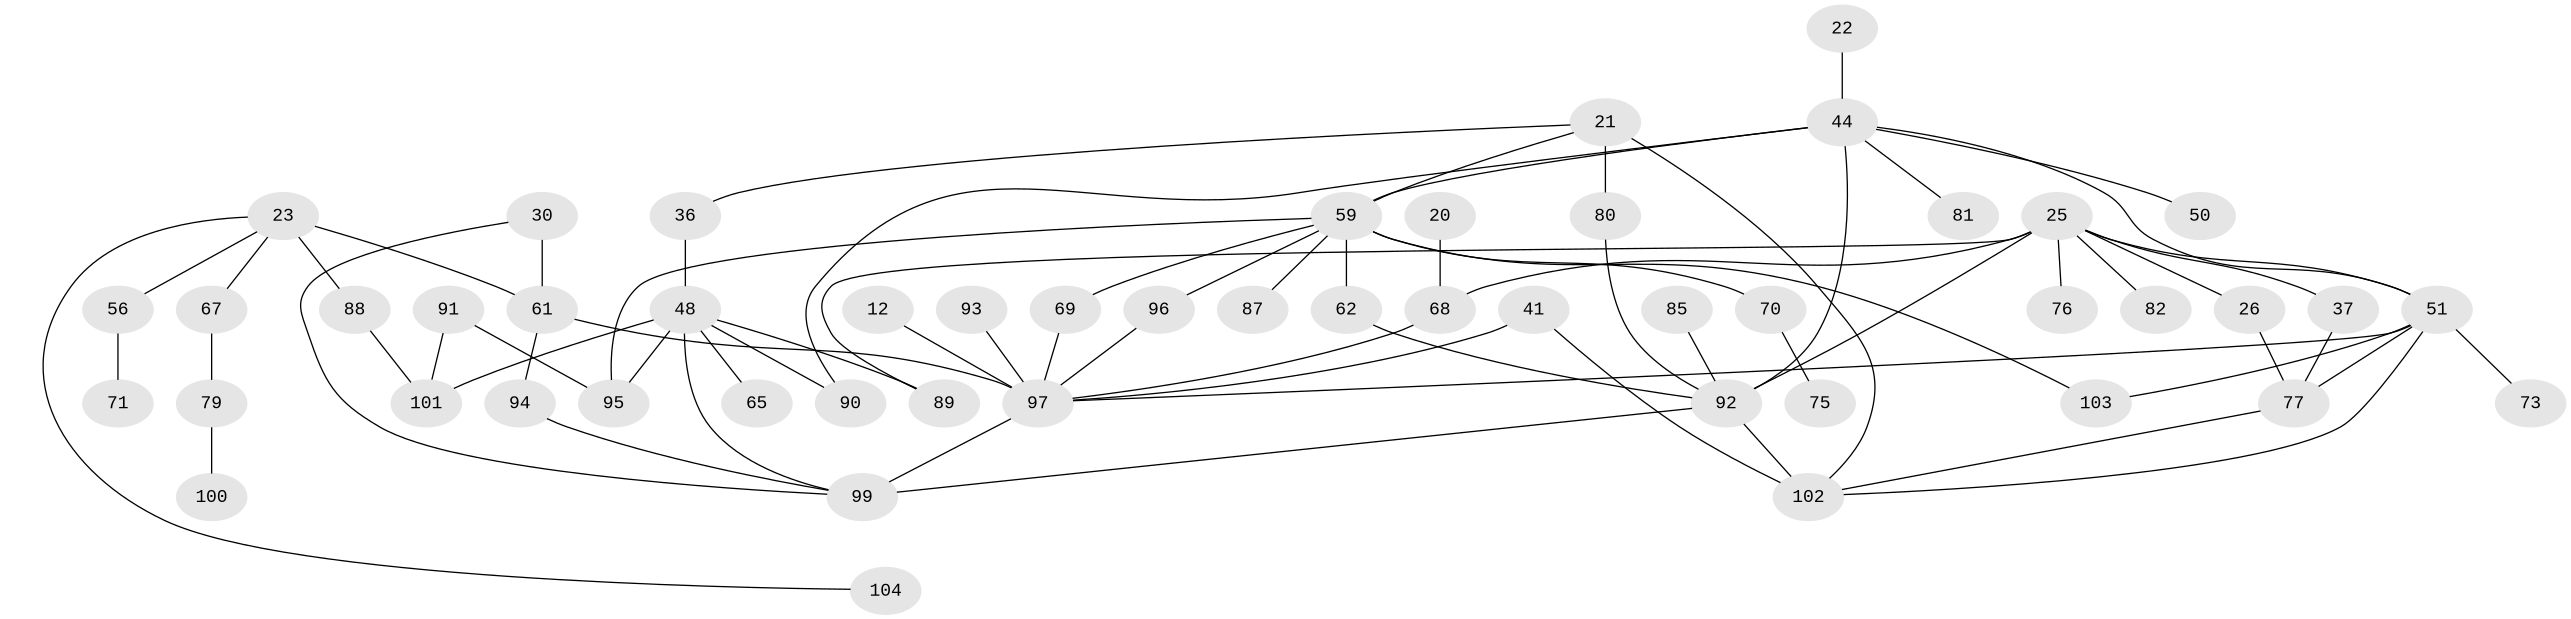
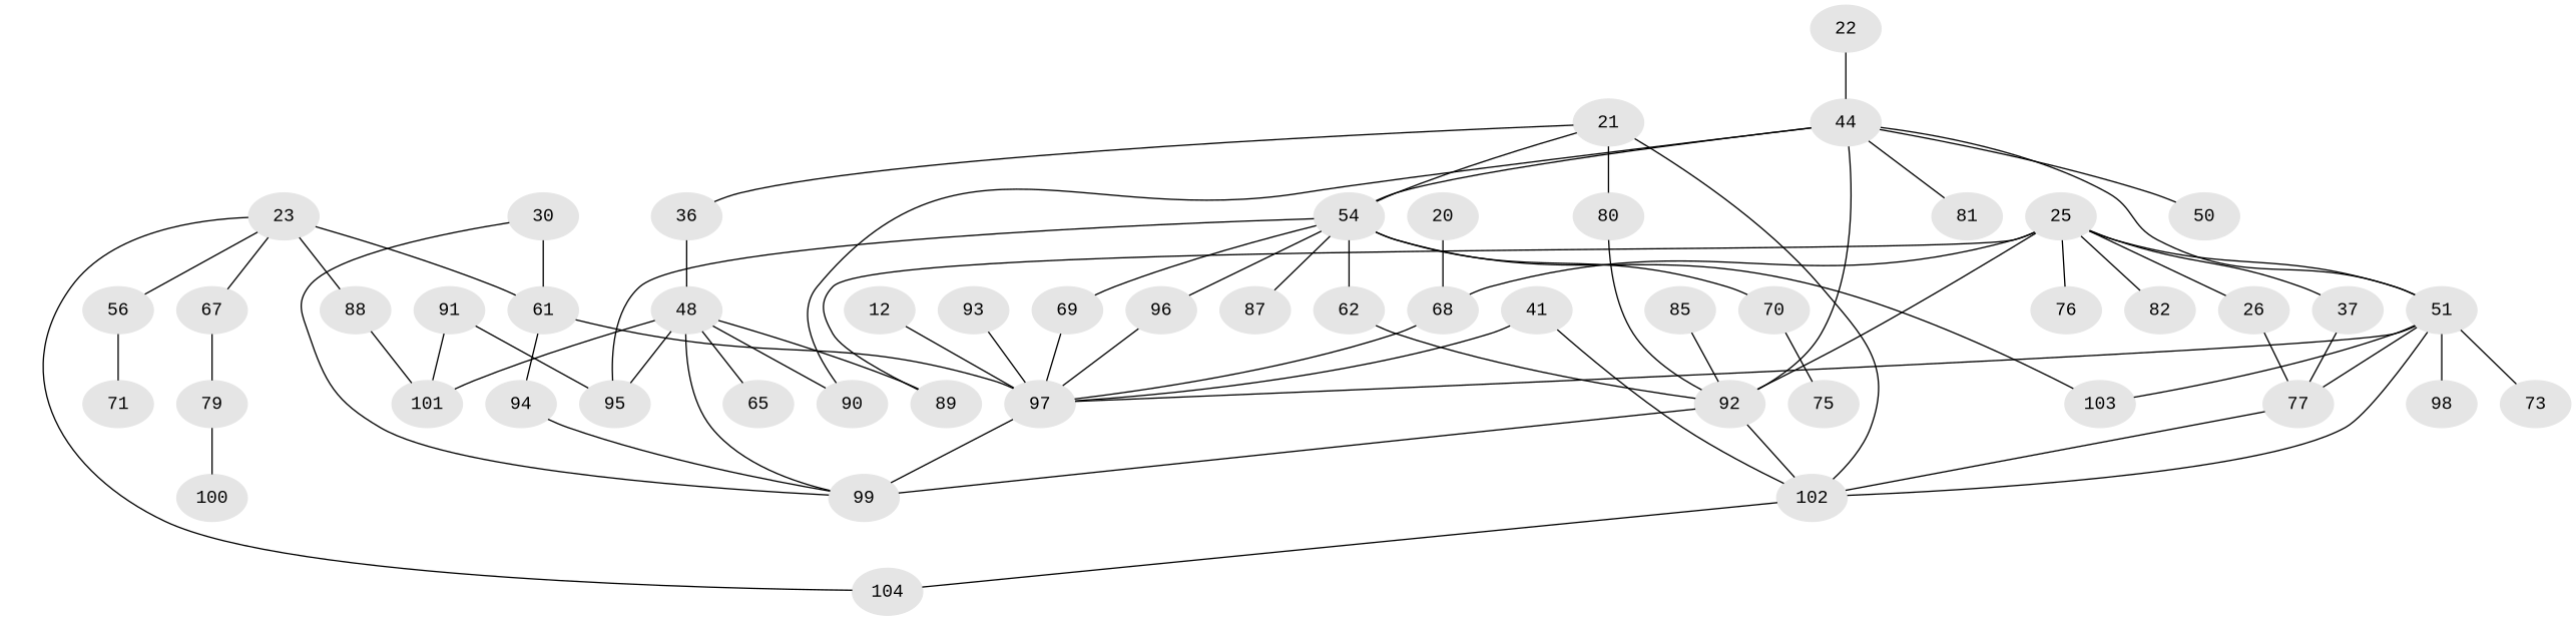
  graph {
    fontname="Liberation Mono"
    node [color=gray90 fontname="Liberation Mono" style=filled]
    edge [fontname="Liberation Mono"]
    97 [super="+19+17+83"]
    99 [super="+64+78"]
    12
    68 [super="+66"]
    20
    21
    36
-   59 [super="+54"]
+   59 [super="+54" label=54]
    80 [super="+63"]
    102 [super="+11+74"]
    48 [super="+33"]
    95 [super="+45"]
    103
    62 [super="+49"]
    70
    87
    96
    69
    92 [super="+34+72"]
    104
    44 [super="+14+16"]
    51 [super="+31+29"]
    50 [super="+32"]
    81
    90
    22
    23
    56
    61 [super="+9+57"]
    67
    88
    71
    94 [super="+86"]
    79
    101 [super="+58"]
    25 [super="+10"]
    26
    37
    76 [super="+13"]
    82
    89 [super="+18"]
    77 [super="+55"]
    73
+   98
    30
    65
    41 [super="+35"]
    75
    100
    85
    91 [super="+84"]
    93
    97 -- 99
    12 -- 97
    68 -- 97 [weight=2]
    20 -- 68
    21 -- 36
    21 -- 59
    21 -- 80
    21 -- 102 [weight=2]
    36 -- 48
    59 -- 95
    59 -- 103
    59 -- 62
    59 -- 70
    59 -- 87
    59 -- 96
    59 -- 69
    80 -- 92
+   102 -- 104
    48 -- 99
    48 -- 95
    48 -- 90
    48 -- 101 [weight=2]
    48 -- 89
    48 -- 65
    62 -- 92
    70 -- 75
    96 -- 97
    69 -- 97
    92 -- 99 [weight=2]
    92 -- 102 [weight=2]
    44 -- 59
    44 -- 92 [weight=2]
    44 -- 51
    44 -- 50
    44 -- 81
    44 -- 90
    51 -- 97
    51 -- 102
    51 -- 103
    51 -- 77 [weight=2]
    51 -- 73
+   51 -- 98
    22 -- 44
    23 -- 104
    23 -- 56
    23 -- 61 [weight=2]
    23 -- 67
    23 -- 88
    56 -- 71
    61 -- 97 [weight=4]
    61 -- 94
    67 -- 79
    88 -- 101
    94 -- 99
    79 -- 100
    25 -- 68 [weight=2]
    25 -- 92 [weight=3]
    25 -- 51 [weight=2]
    25 -- 26
    25 -- 37
    25 -- 76
    25 -- 82
    25 -- 89
    26 -- 77
    37 -- 77
    77 -- 102
    30 -- 99
    30 -- 61 [weight=2]
    41 -- 97
    41 -- 102
    85 -- 92
    91 -- 95
    91 -- 101
    93 -- 97
  }
